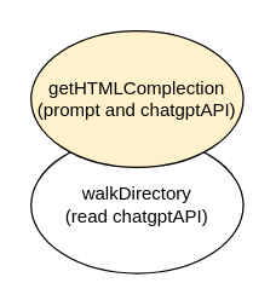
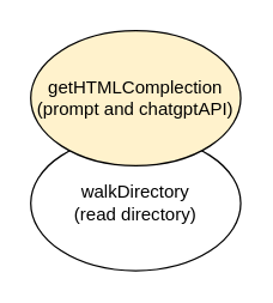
  <mxCell id="0" />
  <mxCell id="1" parent="0" />
- <mxCell id="2" value="walkDirectory&lt;br&gt;(read chatgptAPI)" style="ellipse;whiteSpace=wrap;html=1;" vertex="1" parent="1"><mxGeometry x="20" y="90" width="140" height="90" as="geometry" /></mxCell>
+ <mxCell id="2" value="walkDirectory&lt;br&gt;(read directory)" style="ellipse;whiteSpace=wrap;html=1;" vertex="1" parent="1"><mxGeometry x="20" y="90" width="140" height="90" as="geometry" /></mxCell>
  <mxCell id="3" value="getHTMLComplection&lt;br&gt;(prompt and chatgptAPI)" style="ellipse;whiteSpace=wrap;html=1;fillColor=#fff2cc;" vertex="1" parent="1"><mxGeometry x="20" y="20" width="140" height="90" as="geometry" /></mxCell>
